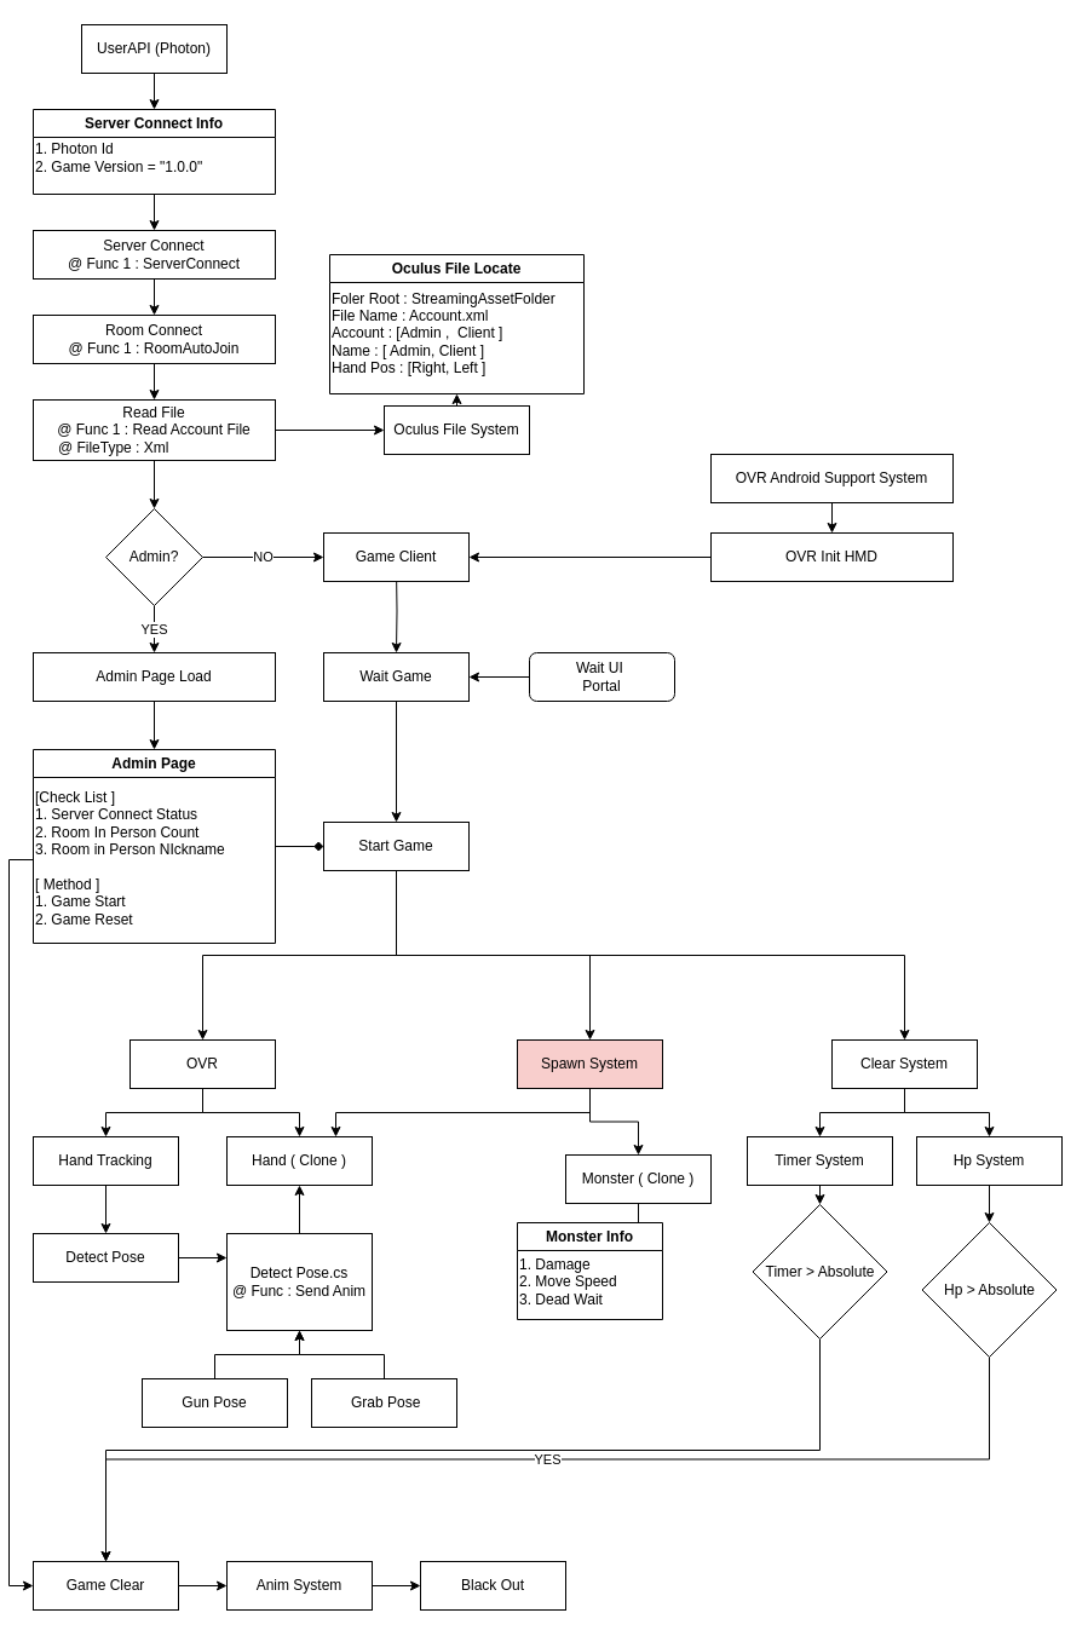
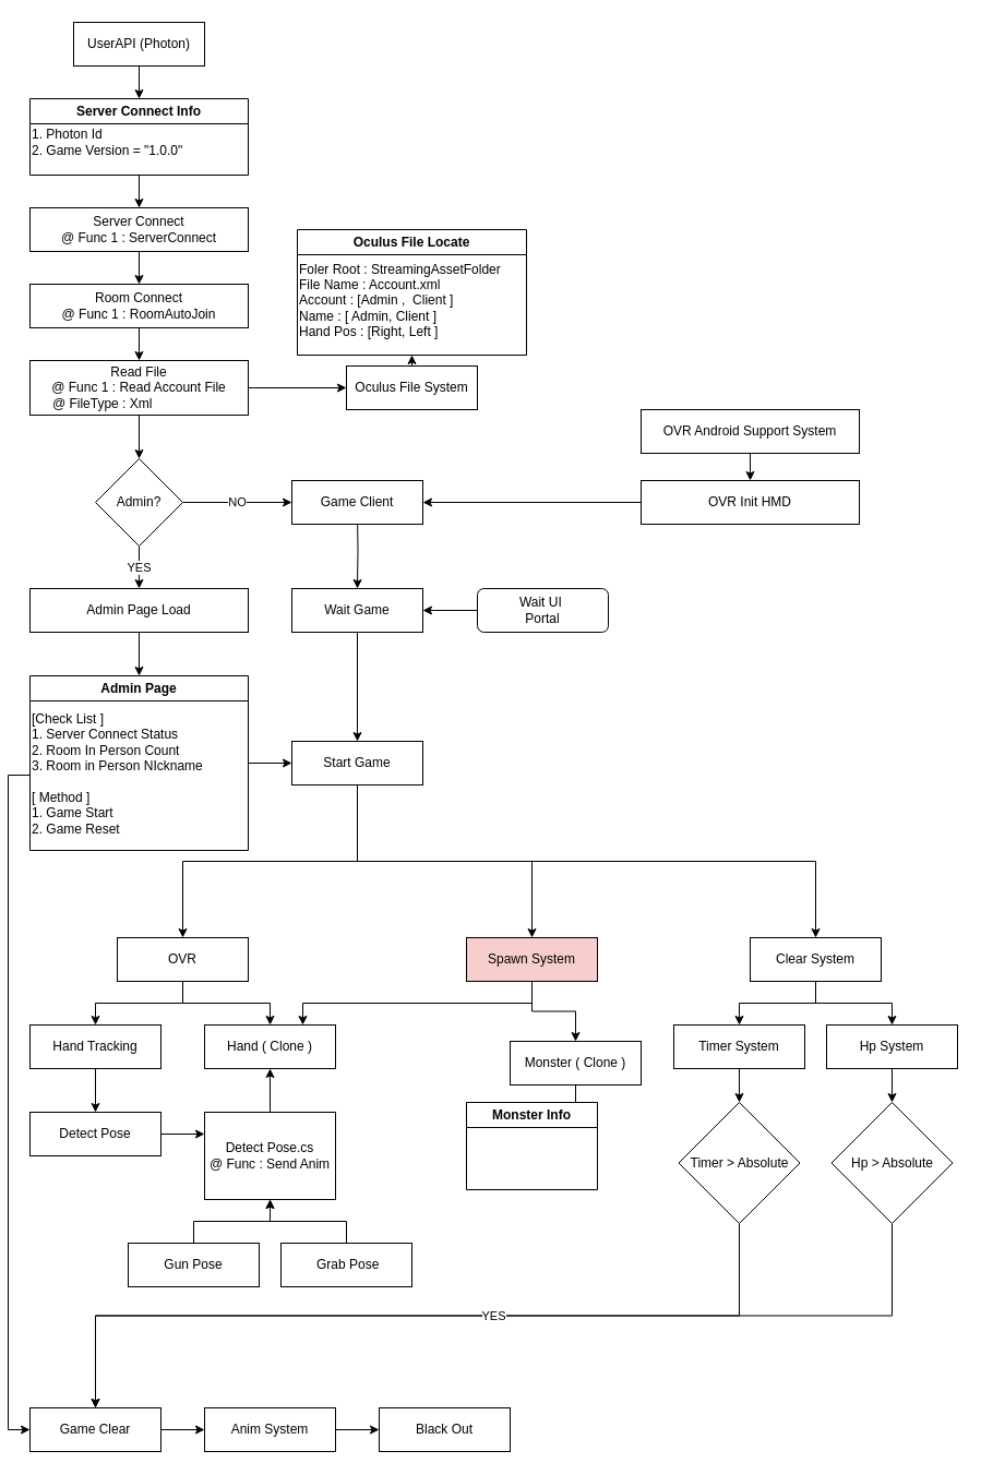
  <mxCell id="0" />
  <mxCell id="1" parent="0" />
  <mxCell id="2" style="edgeStyle=orthogonalEdgeStyle;rounded=0;orthogonalLoop=1;jettySize=auto;html=1;entryX=0.5;entryY=0;entryDx=0;entryDy=0;" edge="1" parent="1" source="3" target="7"><mxGeometry relative="1" as="geometry" /></mxCell>
  <mxCell id="3" value="UserAPI (Photon)" style="rounded=0;whiteSpace=wrap;html=1;" vertex="1" parent="1"><mxGeometry x="60" y="20" width="120" height="40" as="geometry" /></mxCell>
  <mxCell id="4" style="edgeStyle=orthogonalEdgeStyle;rounded=0;orthogonalLoop=1;jettySize=auto;html=1;exitX=0.5;exitY=1;exitDx=0;exitDy=0;entryX=0.5;entryY=0;entryDx=0;entryDy=0;" edge="1" parent="1" source="5"><mxGeometry relative="1" as="geometry"><mxPoint x="120" y="260" as="targetPoint" /></mxGeometry></mxCell>
  <mxCell id="5" value="Server Connect&lt;br&gt;@ Func 1 : ServerConnect" style="rounded=0;whiteSpace=wrap;html=1;" vertex="1" parent="1"><mxGeometry x="20" y="190" width="200" height="40" as="geometry" /></mxCell>
  <mxCell id="6" style="edgeStyle=orthogonalEdgeStyle;rounded=0;orthogonalLoop=1;jettySize=auto;html=1;" edge="1" parent="1" source="7" target="5"><mxGeometry relative="1" as="geometry" /></mxCell>
  <mxCell id="7" value="Server Connect Info" style="swimlane;whiteSpace=wrap;html=1;" vertex="1" parent="1"><mxGeometry x="20" y="90" width="200" height="70" as="geometry" /></mxCell>
  <mxCell id="8" value="1. Photon Id&amp;nbsp;&lt;br&gt;2. Game Version = &quot;1.0.0&quot;" style="text;html=1;align=left;verticalAlign=middle;resizable=0;points=[];autosize=1;strokeColor=none;fillColor=none;" vertex="1" parent="7"><mxGeometry y="20" width="160" height="40" as="geometry" /></mxCell>
  <mxCell id="9" style="edgeStyle=orthogonalEdgeStyle;rounded=0;orthogonalLoop=1;jettySize=auto;html=1;exitX=0.5;exitY=1;exitDx=0;exitDy=0;entryX=0.5;entryY=0;entryDx=0;entryDy=0;" edge="1" parent="1" source="10" target="50"><mxGeometry relative="1" as="geometry" /></mxCell>
  <mxCell id="10" value="Room Connect&lt;br&gt;@ Func 1 : RoomAutoJoin" style="rounded=0;whiteSpace=wrap;html=1;" vertex="1" parent="1"><mxGeometry x="20" y="260" width="200" height="40" as="geometry" /></mxCell>
  <mxCell id="11" value="YES" style="edgeStyle=orthogonalEdgeStyle;rounded=0;orthogonalLoop=1;jettySize=auto;html=1;exitX=0.5;exitY=1;exitDx=0;exitDy=0;entryX=0.5;entryY=0;entryDx=0;entryDy=0;" edge="1" parent="1" source="13" target="17"><mxGeometry relative="1" as="geometry" /></mxCell>
  <mxCell id="12" value="NO" style="edgeStyle=orthogonalEdgeStyle;rounded=0;orthogonalLoop=1;jettySize=auto;html=1;exitX=1;exitY=0.5;exitDx=0;exitDy=0;entryX=0;entryY=0.5;entryDx=0;entryDy=0;" edge="1" parent="1" source="13" target="15"><mxGeometry relative="1" as="geometry" /></mxCell>
  <mxCell id="13" value="Admin?" style="rhombus;whiteSpace=wrap;html=1;" vertex="1" parent="1"><mxGeometry x="80" y="420" width="80" height="80" as="geometry" /></mxCell>
  <mxCell id="14" style="edgeStyle=orthogonalEdgeStyle;rounded=0;orthogonalLoop=1;jettySize=auto;html=1;exitX=0.5;exitY=1;exitDx=0;exitDy=0;entryX=0.5;entryY=0;entryDx=0;entryDy=0;" edge="1" parent="1" target="22"><mxGeometry relative="1" as="geometry"><mxPoint x="320" y="469" as="sourcePoint" /></mxGeometry></mxCell>
  <mxCell id="15" value="Game Client" style="rounded=0;whiteSpace=wrap;html=1;" vertex="1" parent="1"><mxGeometry x="260" y="440" width="120" height="40" as="geometry" /></mxCell>
  <mxCell id="16" style="edgeStyle=orthogonalEdgeStyle;rounded=0;orthogonalLoop=1;jettySize=auto;html=1;exitX=0.5;exitY=1;exitDx=0;exitDy=0;entryX=0.5;entryY=0;entryDx=0;entryDy=0;" edge="1" parent="1" source="17" target="19"><mxGeometry relative="1" as="geometry" /></mxCell>
  <mxCell id="17" value="Admin Page Load" style="rounded=0;whiteSpace=wrap;html=1;" vertex="1" parent="1"><mxGeometry x="20" y="539" width="200" height="40" as="geometry" /></mxCell>
- <mxCell id="18" style="edgeStyle=orthogonalEdgeStyle;rounded=0;orthogonalLoop=1;jettySize=auto;html=1;exitX=1;exitY=0.5;exitDx=0;exitDy=0;entryX=0;entryY=0.5;entryDx=0;entryDy=0;endArrow=diamond;" edge="1" parent="1" source="19" target="26"><mxGeometry relative="1" as="geometry" /></mxCell>
+ <mxCell id="18" style="edgeStyle=orthogonalEdgeStyle;rounded=0;orthogonalLoop=1;jettySize=auto;html=1;exitX=1;exitY=0.5;exitDx=0;exitDy=0;entryX=0;entryY=0.5;entryDx=0;entryDy=0;" edge="1" parent="1" source="19" target="26"><mxGeometry relative="1" as="geometry" /></mxCell>
  <mxCell id="19" value="Admin Page" style="swimlane;whiteSpace=wrap;html=1;" vertex="1" parent="1"><mxGeometry x="20" y="619" width="200" height="160" as="geometry" /></mxCell>
  <mxCell id="20" value="[Check List ]&lt;br&gt;1. Server Connect Status&amp;nbsp;&lt;br&gt;2. Room In Person Count&lt;br&gt;3. Room in Person NIckname&lt;br&gt;&lt;br&gt;[ Method ]&lt;br&gt;1. Game Start&lt;br&gt;2. Game Reset" style="text;html=1;align=left;verticalAlign=middle;resizable=0;points=[];autosize=1;strokeColor=none;fillColor=none;" vertex="1" parent="19"><mxGeometry y="25" width="180" height="130" as="geometry" /></mxCell>
  <mxCell id="21" style="edgeStyle=orthogonalEdgeStyle;rounded=0;orthogonalLoop=1;jettySize=auto;html=1;exitX=0.5;exitY=1;exitDx=0;exitDy=0;entryX=0.5;entryY=0;entryDx=0;entryDy=0;" edge="1" parent="1" source="22" target="26"><mxGeometry relative="1" as="geometry" /></mxCell>
  <mxCell id="22" value="Wait Game" style="rounded=0;whiteSpace=wrap;html=1;" vertex="1" parent="1"><mxGeometry x="260" y="539" width="120" height="40" as="geometry" /></mxCell>
  <mxCell id="23" style="edgeStyle=orthogonalEdgeStyle;rounded=0;orthogonalLoop=1;jettySize=auto;html=1;exitX=0.5;exitY=1;exitDx=0;exitDy=0;entryX=0.5;entryY=0;entryDx=0;entryDy=0;" edge="1" parent="1" source="26" target="31"><mxGeometry relative="1" as="geometry" /></mxCell>
  <mxCell id="24" style="edgeStyle=orthogonalEdgeStyle;rounded=0;orthogonalLoop=1;jettySize=auto;html=1;exitX=0.5;exitY=1;exitDx=0;exitDy=0;entryX=0.5;entryY=0;entryDx=0;entryDy=0;" edge="1" parent="1" source="26" target="45"><mxGeometry relative="1" as="geometry" /></mxCell>
  <mxCell id="25" style="edgeStyle=orthogonalEdgeStyle;rounded=0;orthogonalLoop=1;jettySize=auto;html=1;exitX=0.5;exitY=1;exitDx=0;exitDy=0;" edge="1" parent="1" source="26" target="55"><mxGeometry relative="1" as="geometry" /></mxCell>
  <mxCell id="26" value="Start Game" style="rounded=0;whiteSpace=wrap;html=1;" vertex="1" parent="1"><mxGeometry x="260" y="679" width="120" height="40" as="geometry" /></mxCell>
  <mxCell id="27" style="edgeStyle=orthogonalEdgeStyle;rounded=0;orthogonalLoop=1;jettySize=auto;html=1;exitX=0;exitY=0.5;exitDx=0;exitDy=0;entryX=1;entryY=0.5;entryDx=0;entryDy=0;" edge="1" parent="1" source="28" target="22"><mxGeometry relative="1" as="geometry" /></mxCell>
  <mxCell id="28" value="Wait UI&amp;nbsp;&lt;br&gt;Portal" style="whiteSpace=wrap;html=1;rounded=1;" vertex="1" parent="1"><mxGeometry x="430" y="539" width="120" height="40" as="geometry" /></mxCell>
  <mxCell id="29" style="edgeStyle=orthogonalEdgeStyle;rounded=0;orthogonalLoop=1;jettySize=auto;html=1;exitX=0.5;exitY=1;exitDx=0;exitDy=0;entryX=0.5;entryY=0;entryDx=0;entryDy=0;" edge="1" parent="1" source="31" target="33"><mxGeometry relative="1" as="geometry" /></mxCell>
  <mxCell id="30" style="edgeStyle=orthogonalEdgeStyle;rounded=0;orthogonalLoop=1;jettySize=auto;html=1;exitX=0.5;exitY=1;exitDx=0;exitDy=0;entryX=0.5;entryY=0;entryDx=0;entryDy=0;" edge="1" parent="1" source="31" target="36"><mxGeometry relative="1" as="geometry" /></mxCell>
  <mxCell id="31" value="OVR" style="rounded=0;whiteSpace=wrap;html=1;" vertex="1" parent="1"><mxGeometry x="100" y="859" width="120" height="40" as="geometry" /></mxCell>
  <mxCell id="32" style="edgeStyle=orthogonalEdgeStyle;rounded=0;orthogonalLoop=1;jettySize=auto;html=1;exitX=0.5;exitY=1;exitDx=0;exitDy=0;entryX=0.5;entryY=0;entryDx=0;entryDy=0;" edge="1" parent="1" source="33" target="35"><mxGeometry relative="1" as="geometry" /></mxCell>
  <mxCell id="33" value="Hand Tracking" style="rounded=0;whiteSpace=wrap;html=1;" vertex="1" parent="1"><mxGeometry x="20" y="939" width="120" height="40" as="geometry" /></mxCell>
  <mxCell id="34" style="edgeStyle=orthogonalEdgeStyle;rounded=0;orthogonalLoop=1;jettySize=auto;html=1;exitX=1;exitY=0.5;exitDx=0;exitDy=0;entryX=0;entryY=0.25;entryDx=0;entryDy=0;" edge="1" parent="1" source="35" target="42"><mxGeometry relative="1" as="geometry" /></mxCell>
  <mxCell id="35" value="Detect Pose" style="rounded=0;whiteSpace=wrap;html=1;" vertex="1" parent="1"><mxGeometry x="20" y="1019" width="120" height="40" as="geometry" /></mxCell>
  <mxCell id="36" value="Hand ( Clone )" style="rounded=0;whiteSpace=wrap;html=1;" vertex="1" parent="1"><mxGeometry x="180" y="939" width="120" height="40" as="geometry" /></mxCell>
  <mxCell id="37" style="edgeStyle=orthogonalEdgeStyle;rounded=0;orthogonalLoop=1;jettySize=auto;html=1;exitX=0.5;exitY=0;exitDx=0;exitDy=0;entryX=0.5;entryY=1;entryDx=0;entryDy=0;" edge="1" parent="1" source="38" target="42"><mxGeometry relative="1" as="geometry" /></mxCell>
  <mxCell id="38" value="&amp;nbsp;Grab Pose" style="rounded=0;whiteSpace=wrap;html=1;" vertex="1" parent="1"><mxGeometry x="250" y="1139" width="120" height="40" as="geometry" /></mxCell>
  <mxCell id="39" style="edgeStyle=orthogonalEdgeStyle;rounded=0;orthogonalLoop=1;jettySize=auto;html=1;exitX=0.5;exitY=0;exitDx=0;exitDy=0;entryX=0.5;entryY=1;entryDx=0;entryDy=0;" edge="1" parent="1" source="40" target="42"><mxGeometry relative="1" as="geometry" /></mxCell>
  <mxCell id="40" value="Gun Pose" style="rounded=0;whiteSpace=wrap;html=1;" vertex="1" parent="1"><mxGeometry x="110" y="1139" width="120" height="40" as="geometry" /></mxCell>
  <mxCell id="41" style="edgeStyle=orthogonalEdgeStyle;rounded=0;orthogonalLoop=1;jettySize=auto;html=1;exitX=0.5;exitY=0;exitDx=0;exitDy=0;entryX=0.5;entryY=1;entryDx=0;entryDy=0;" edge="1" parent="1" source="42" target="36"><mxGeometry relative="1" as="geometry" /></mxCell>
  <mxCell id="42" value="Detect Pose.cs&lt;br&gt;@ Func : Send Anim" style="rounded=0;whiteSpace=wrap;html=1;" vertex="1" parent="1"><mxGeometry x="180" y="1019" width="120" height="80" as="geometry" /></mxCell>
  <mxCell id="43" style="edgeStyle=orthogonalEdgeStyle;rounded=0;orthogonalLoop=1;jettySize=auto;html=1;exitX=0.5;exitY=1;exitDx=0;exitDy=0;entryX=0.75;entryY=0;entryDx=0;entryDy=0;" edge="1" parent="1" source="45" target="36"><mxGeometry relative="1" as="geometry" /></mxCell>
  <mxCell id="44" style="edgeStyle=orthogonalEdgeStyle;rounded=0;orthogonalLoop=1;jettySize=auto;html=1;exitX=0.5;exitY=1;exitDx=0;exitDy=0;entryX=0.5;entryY=0;entryDx=0;entryDy=0;" edge="1" parent="1" source="45" target="47"><mxGeometry relative="1" as="geometry" /></mxCell>
  <mxCell id="45" value="Spawn System" style="rounded=0;whiteSpace=wrap;html=1;fillColor=#f8cecc;" vertex="1" parent="1"><mxGeometry x="420" y="859" width="120" height="40" as="geometry" /></mxCell>
  <mxCell id="46" style="edgeStyle=orthogonalEdgeStyle;rounded=0;orthogonalLoop=1;jettySize=auto;html=1;exitX=0.5;exitY=1;exitDx=0;exitDy=0;entryX=0.5;entryY=0;entryDx=0;entryDy=0;" edge="1" parent="1" source="47" target="51"><mxGeometry relative="1" as="geometry" /></mxCell>
  <mxCell id="47" value="Monster ( Clone )" style="rounded=0;whiteSpace=wrap;html=1;" vertex="1" parent="1"><mxGeometry x="460" y="954" width="120" height="40" as="geometry" /></mxCell>
  <mxCell id="48" style="edgeStyle=orthogonalEdgeStyle;rounded=0;orthogonalLoop=1;jettySize=auto;html=1;exitX=0.5;exitY=1;exitDx=0;exitDy=0;entryX=0.5;entryY=0;entryDx=0;entryDy=0;" edge="1" parent="1" source="50" target="13"><mxGeometry relative="1" as="geometry" /></mxCell>
  <mxCell id="49" style="edgeStyle=orthogonalEdgeStyle;rounded=0;orthogonalLoop=1;jettySize=auto;html=1;exitX=1;exitY=0.5;exitDx=0;exitDy=0;entryX=0;entryY=0.5;entryDx=0;entryDy=0;" edge="1" parent="1" source="50" target="71"><mxGeometry relative="1" as="geometry" /></mxCell>
  <mxCell id="50" value="Read File&lt;br&gt;@ Func 1 : Read Account File&lt;br&gt;@ FileType : Xml&amp;nbsp; &amp;nbsp; &amp;nbsp; &amp;nbsp; &amp;nbsp; &amp;nbsp; &amp;nbsp; &amp;nbsp; &amp;nbsp; &amp;nbsp;&amp;nbsp;" style="rounded=0;whiteSpace=wrap;html=1;" vertex="1" parent="1"><mxGeometry x="20" y="330" width="200" height="50" as="geometry" /></mxCell>
  <mxCell id="51" value="Monster Info" style="swimlane;whiteSpace=wrap;html=1;" vertex="1" parent="1"><mxGeometry x="420" y="1010" width="120" height="80" as="geometry" /></mxCell>
- <mxCell id="52" value="1. Damage&lt;br&gt;2. Move Speed&lt;br&gt;3. Dead Wait" style="text;html=1;align=left;verticalAlign=middle;resizable=0;points=[];autosize=1;strokeColor=none;fillColor=none;" vertex="1" parent="51"><mxGeometry y="19" width="100" height="60" as="geometry" /></mxCell>
  <mxCell id="53" style="edgeStyle=orthogonalEdgeStyle;rounded=0;orthogonalLoop=1;jettySize=auto;html=1;exitX=0.5;exitY=1;exitDx=0;exitDy=0;entryX=0.5;entryY=0;entryDx=0;entryDy=0;" edge="1" parent="1" source="55" target="57"><mxGeometry relative="1" as="geometry" /></mxCell>
  <mxCell id="54" style="edgeStyle=orthogonalEdgeStyle;rounded=0;orthogonalLoop=1;jettySize=auto;html=1;exitX=0.5;exitY=1;exitDx=0;exitDy=0;entryX=0.5;entryY=0;entryDx=0;entryDy=0;" edge="1" parent="1" source="55" target="59"><mxGeometry relative="1" as="geometry" /></mxCell>
  <mxCell id="55" value="Clear System" style="rounded=0;whiteSpace=wrap;html=1;" vertex="1" parent="1"><mxGeometry x="680" y="859" width="120" height="40" as="geometry" /></mxCell>
  <mxCell id="56" style="edgeStyle=orthogonalEdgeStyle;rounded=0;orthogonalLoop=1;jettySize=auto;html=1;exitX=0.5;exitY=1;exitDx=0;exitDy=0;entryX=0.5;entryY=0;entryDx=0;entryDy=0;" edge="1" parent="1" source="57" target="64"><mxGeometry relative="1" as="geometry" /></mxCell>
  <mxCell id="57" value="Timer System" style="rounded=0;whiteSpace=wrap;html=1;" vertex="1" parent="1"><mxGeometry x="610" y="939" width="120" height="40" as="geometry" /></mxCell>
  <mxCell id="58" style="edgeStyle=orthogonalEdgeStyle;rounded=0;orthogonalLoop=1;jettySize=auto;html=1;exitX=0.5;exitY=1;exitDx=0;exitDy=0;" edge="1" parent="1" source="59" target="66"><mxGeometry relative="1" as="geometry" /></mxCell>
  <mxCell id="59" value="Hp System" style="rounded=0;whiteSpace=wrap;html=1;" vertex="1" parent="1"><mxGeometry x="750" y="939" width="120" height="40" as="geometry" /></mxCell>
  <mxCell id="60" style="edgeStyle=orthogonalEdgeStyle;rounded=0;orthogonalLoop=1;jettySize=auto;html=1;exitX=1;exitY=0.5;exitDx=0;exitDy=0;entryX=0;entryY=0.5;entryDx=0;entryDy=0;" edge="1" parent="1" source="61" target="68"><mxGeometry relative="1" as="geometry" /></mxCell>
  <mxCell id="61" value="Game Clear" style="rounded=0;whiteSpace=wrap;html=1;" vertex="1" parent="1"><mxGeometry x="20" y="1290" width="120" height="40" as="geometry" /></mxCell>
  <mxCell id="62" style="edgeStyle=orthogonalEdgeStyle;rounded=0;orthogonalLoop=1;jettySize=auto;html=1;entryX=0;entryY=0.5;entryDx=0;entryDy=0;exitX=0;exitY=0.508;exitDx=0;exitDy=0;exitPerimeter=0;" edge="1" parent="1" source="20" target="61"><mxGeometry relative="1" as="geometry"><mxPoint x="60" y="780" as="sourcePoint" /></mxGeometry></mxCell>
  <mxCell id="63" style="edgeStyle=orthogonalEdgeStyle;rounded=0;orthogonalLoop=1;jettySize=auto;html=1;exitX=0.5;exitY=1;exitDx=0;exitDy=0;entryX=0.5;entryY=0;entryDx=0;entryDy=0;" edge="1" parent="1" source="64" target="61"><mxGeometry relative="1" as="geometry" /></mxCell>
- <mxCell id="64" value="Timer &amp;gt; Absolute" style="rhombus;whiteSpace=wrap;html=1;" vertex="1" parent="1"><mxGeometry x="614.5" y="995" width="111" height="111" as="geometry" /></mxCell>
+ <mxCell id="64" value="Timer &amp;gt; Absolute" style="rhombus;whiteSpace=wrap;html=1;" vertex="1" parent="1"><mxGeometry x="614.5" y="1010" width="111" height="111" as="geometry" /></mxCell>
  <mxCell id="65" value="YES" style="edgeStyle=orthogonalEdgeStyle;rounded=0;orthogonalLoop=1;jettySize=auto;html=1;exitX=0.5;exitY=1;exitDx=0;exitDy=0;entryX=0.5;entryY=0;entryDx=0;entryDy=0;" edge="1" parent="1" source="66" target="61"><mxGeometry relative="1" as="geometry" /></mxCell>
  <mxCell id="66" value="Hp &amp;gt; Absolute" style="rhombus;whiteSpace=wrap;html=1;" vertex="1" parent="1"><mxGeometry x="754.5" y="1010" width="111" height="111" as="geometry" /></mxCell>
  <mxCell id="67" style="edgeStyle=orthogonalEdgeStyle;rounded=0;orthogonalLoop=1;jettySize=auto;html=1;exitX=1;exitY=0.5;exitDx=0;exitDy=0;entryX=0;entryY=0.5;entryDx=0;entryDy=0;" edge="1" parent="1" source="68" target="69"><mxGeometry relative="1" as="geometry" /></mxCell>
  <mxCell id="68" value="Anim System" style="rounded=0;whiteSpace=wrap;html=1;" vertex="1" parent="1"><mxGeometry x="180" y="1290" width="120" height="40" as="geometry" /></mxCell>
  <mxCell id="69" value="Black Out" style="rounded=0;whiteSpace=wrap;html=1;" vertex="1" parent="1"><mxGeometry x="340" y="1290" width="120" height="40" as="geometry" /></mxCell>
  <mxCell id="70" style="edgeStyle=orthogonalEdgeStyle;rounded=0;orthogonalLoop=1;jettySize=auto;html=1;exitX=0.5;exitY=0;exitDx=0;exitDy=0;entryX=0.5;entryY=1;entryDx=0;entryDy=0;" edge="1" parent="1" source="71" target="72"><mxGeometry relative="1" as="geometry" /></mxCell>
  <mxCell id="71" value="Oculus File System" style="rounded=0;whiteSpace=wrap;html=1;" vertex="1" parent="1"><mxGeometry x="310" y="335" width="120" height="40" as="geometry" /></mxCell>
  <mxCell id="72" value="Oculus File Locate" style="swimlane;whiteSpace=wrap;html=1;" vertex="1" parent="1"><mxGeometry x="265" y="210" width="210" height="115" as="geometry" /></mxCell>
  <mxCell id="73" value="Foler Root : StreamingAssetFolder&lt;br&gt;File Name : Account.xml&lt;br&gt;Account : [Admin ,&amp;nbsp; Client ]&lt;br&gt;Name : [ Admin, Client ]&lt;br&gt;Hand Pos : [Right, Left ]" style="text;html=1;align=left;verticalAlign=middle;resizable=0;points=[];autosize=1;strokeColor=none;fillColor=none;" vertex="1" parent="72"><mxGeometry y="20" width="210" height="90" as="geometry" /></mxCell>
  <mxCell id="74" style="edgeStyle=orthogonalEdgeStyle;rounded=0;orthogonalLoop=1;jettySize=auto;html=1;exitX=0.5;exitY=1;exitDx=0;exitDy=0;entryX=0.5;entryY=0;entryDx=0;entryDy=0;" edge="1" parent="1" source="75" target="77"><mxGeometry relative="1" as="geometry" /></mxCell>
  <mxCell id="75" value="OVR Android Support System" style="rounded=0;whiteSpace=wrap;html=1;" vertex="1" parent="1"><mxGeometry x="580" y="375" width="200" height="40" as="geometry" /></mxCell>
  <mxCell id="76" style="edgeStyle=orthogonalEdgeStyle;rounded=0;orthogonalLoop=1;jettySize=auto;html=1;exitX=0;exitY=0.5;exitDx=0;exitDy=0;" edge="1" parent="1" source="77" target="15"><mxGeometry relative="1" as="geometry" /></mxCell>
  <mxCell id="77" value="OVR Init HMD" style="rounded=0;whiteSpace=wrap;html=1;" vertex="1" parent="1"><mxGeometry x="580" y="440" width="200" height="40" as="geometry" /></mxCell>
